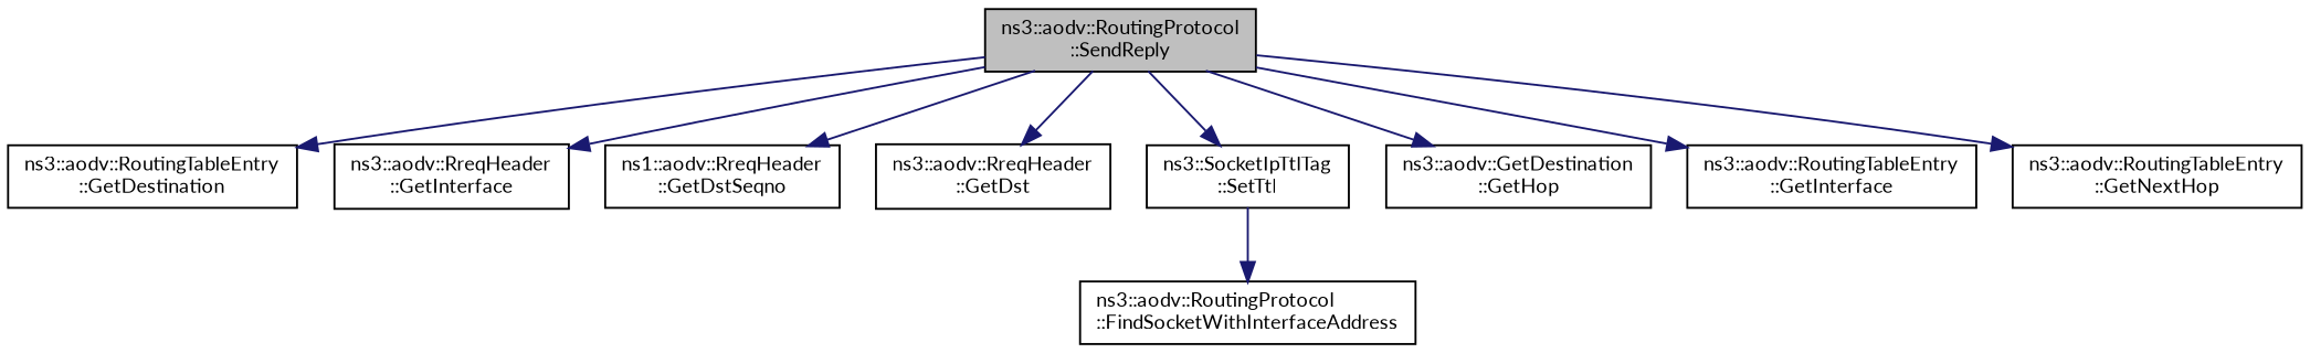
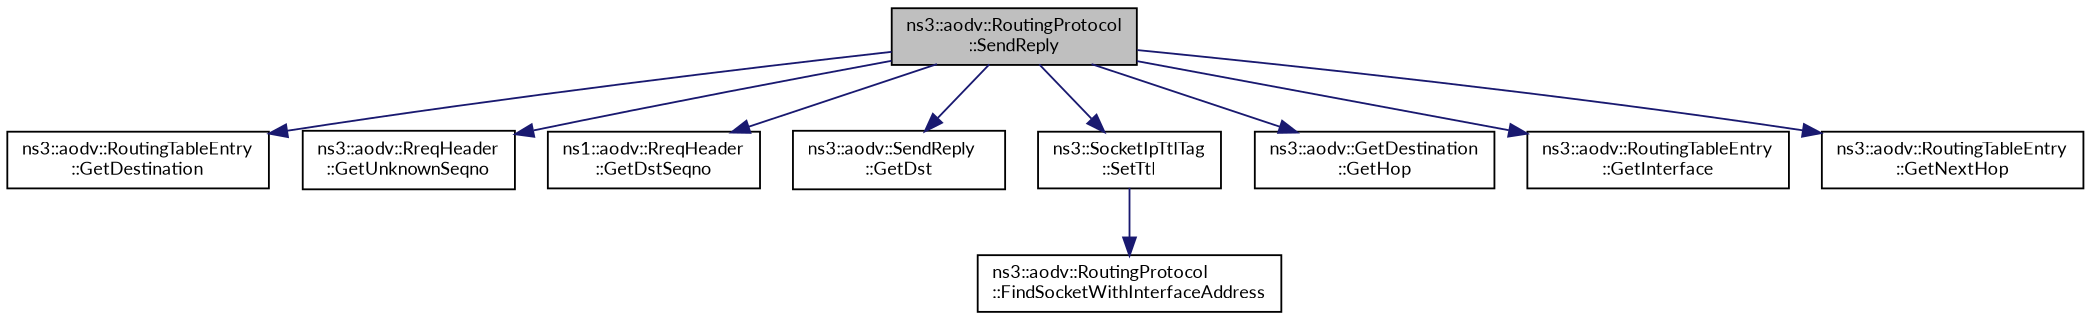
  digraph {
    fontname=Lato
    rankdir=TB
    node [color=black fillcolor=white fontname=Lato fontsize=10 shape=record style=filled]
    edge [color=midnightblue fontname=Lato fontsize=10 labelfontname=Helvetica labelfontsize=10 style=solid]
    n1 [fillcolor=grey75 fontcolor=black height=0.2 label="ns3::aodv::RoutingProtocol\l::SendReply" width=0.4]
    n2 [height=0.2 label="ns3::aodv::RoutingTableEntry\l::GetDestination" width=0.4]
-   n3 [height=0.2 label="ns3::aodv::RreqHeader\l::GetInterface" width=0.4]
+   n3 [height=0.2 label="ns3::aodv::RreqHeader\l::GetUnknownSeqno" width=0.4]
    n4 [height=0.2 label="ns1::aodv::RreqHeader\l::GetDstSeqno" width=0.4]
-   n5 [height=0.2 label="ns3::aodv::RreqHeader\l::GetDst" width=0.4]
+   n5 [height=0.2 label="ns3::aodv::SendReply\l::GetDst" width=0.4]
    n6 [height=0.2 label="ns3::SocketIpTtlTag\l::SetTtl" width=0.4]
    n7 [height=0.2 label="ns3::aodv::GetDestination\l::GetHop" width=0.4]
    n8 [height=0.2 label="ns3::aodv::RoutingTableEntry\l::GetInterface" width=0.4]
    n9 [height=0.2 label="ns3::aodv::RoutingTableEntry\l::GetNextHop" width=0.4]
    n10 [height=0.2 label="ns3::aodv::RoutingProtocol\l::FindSocketWithInterfaceAddress" width=0.4]
    n1 -> n2
    n1 -> n3
    n1 -> n4
    n1 -> n5
    n1 -> n6
    n1 -> n7
    n1 -> n8
    n1 -> n9
    n6 -> n10
  }
